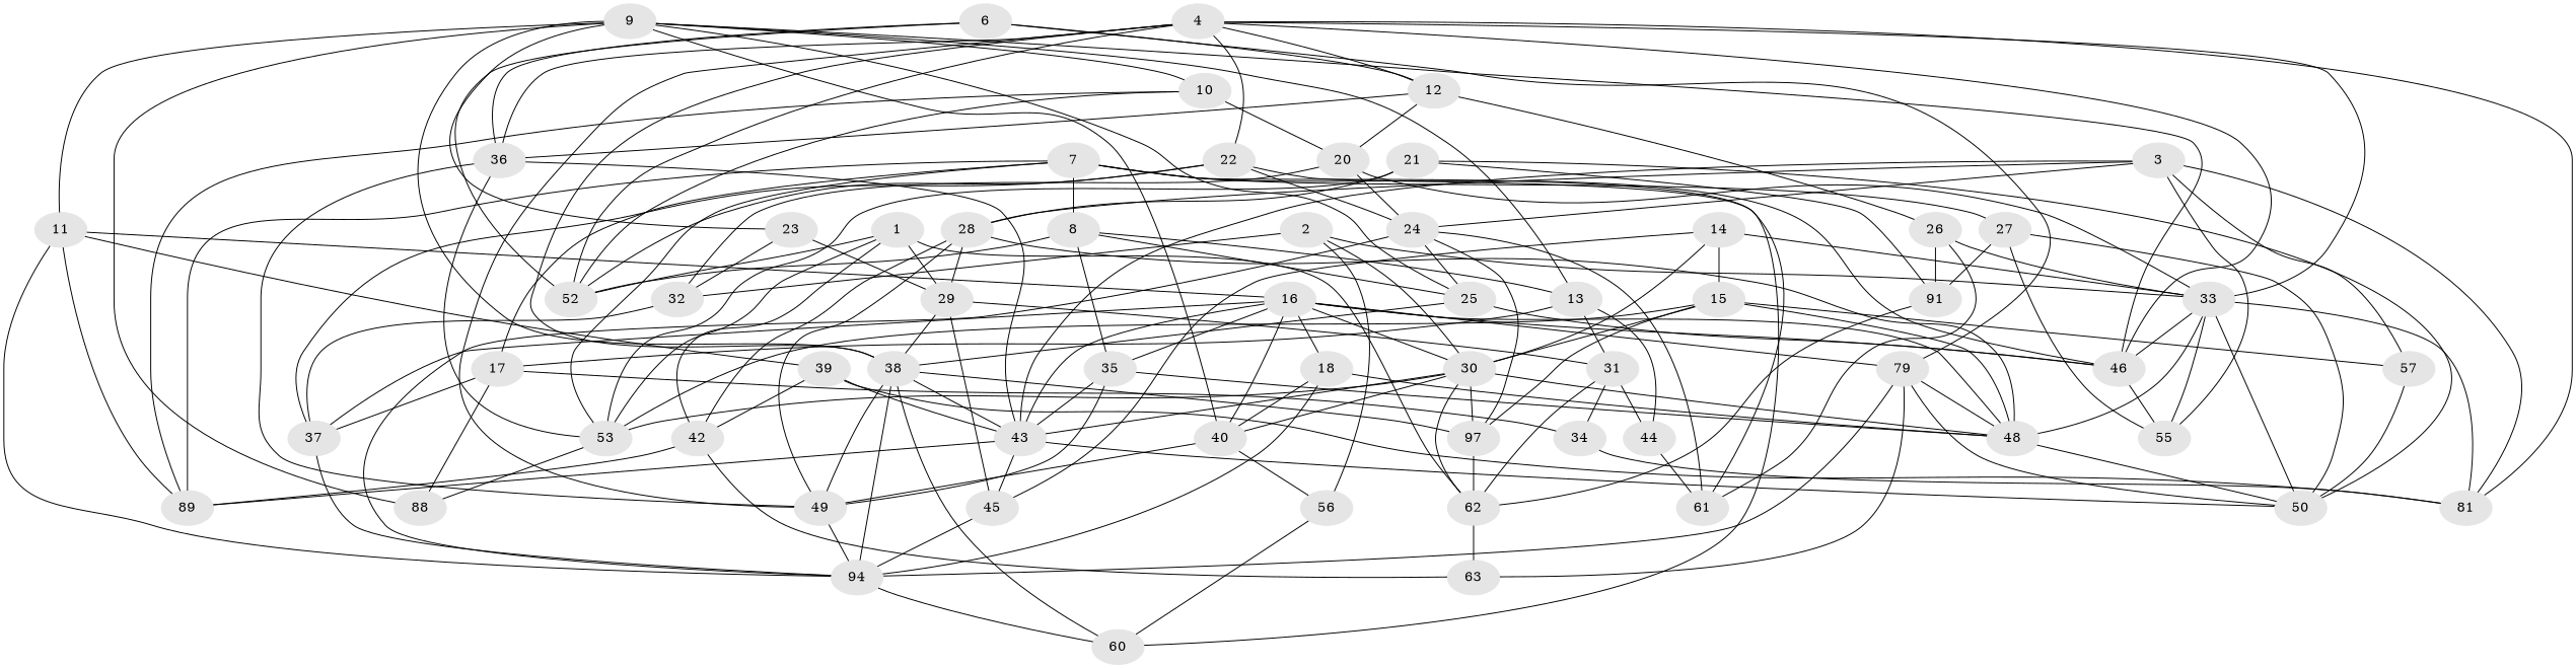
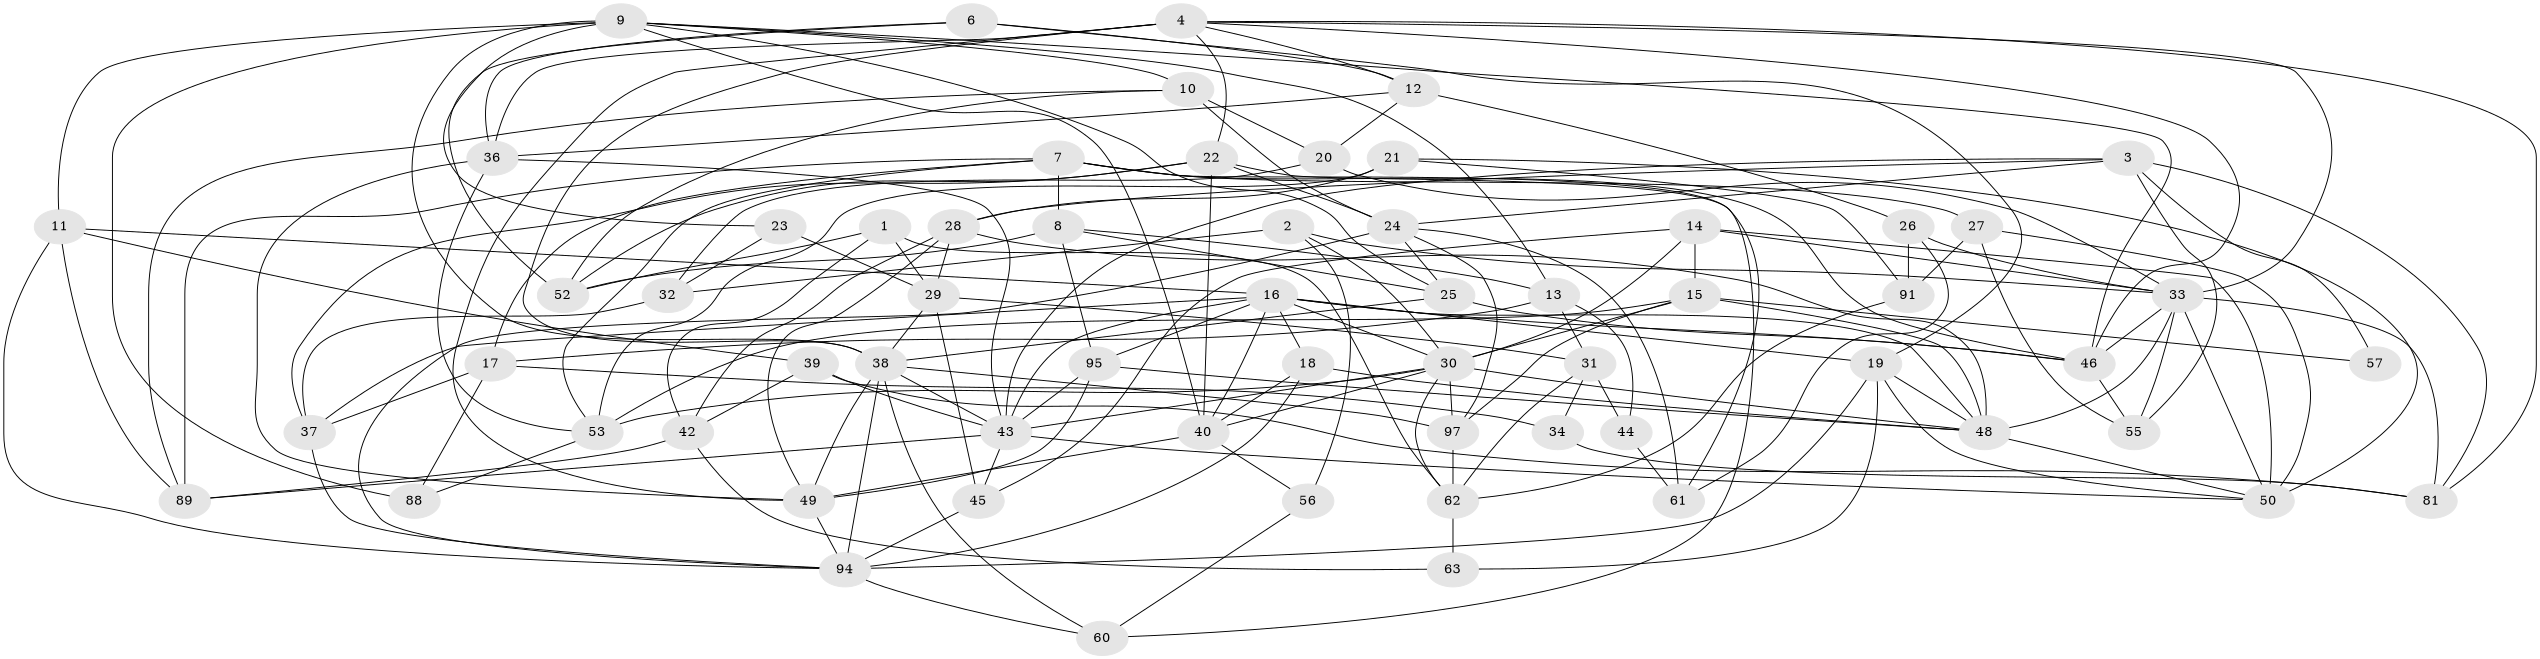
  graph {
    node [color=gray90 style=filled]
    edge [weight=1.0]
    1
    29
    42
    52
    53
    62
    38
    31
    45
    n10 [label=89]
    63
    n12 [label=88]
    2
    30
    32
    33
    56
    43
    40
    n20 [label=97]
    48
    37
    n23 [label=81]
    55
    46
    50
    60
    3
    24
    28
    57
    25
    n33 [label=94]
    61
    49
    4
    12
    22
    36
    20
    26
    16
-   19 [label=79]
-   35
+   19
+   35 [label=95]
    18
    6
    7
    8
    17
    27
    13
    34
    n53 [label=91]
    44
    9
    10
    11
    23
    39
    14
    15
    21
    1 -- 29
    1 -- 42
    1 -- 52
-   1 -- 53
    1 -- 62
    29 -- 38
    29 -- 31
    29 -- 45
    42 -- n10
    42 -- 63
    53 -- n12
    62 -- 63
    38 -- 43
    38 -- n20
    38 -- 60
    38 -- n33
    38 -- 49
    31 -- 62
    31 -- 34
    31 -- 44
    45 -- n33
    2 -- 30
    2 -- 32
    2 -- 33
    2 -- 56
    30 -- 53 [weight=2.0]
    30 -- 62
    30 -- 43 [weight=2.0]
    30 -- 40
    30 -- n20 [weight=2.0]
    30 -- 48
    32 -- 37
    33 -- 48
    33 -- n23
    33 -- 55
    33 -- 46
    33 -- 50
    56 -- 60
    43 -- 45
    43 -- n10
    43 -- 50
    40 -- 56
    40 -- 49
    n20 -- 62 [weight=2.0]
    48 -- 50
    37 -- n33
    46 -- 55
    3 -- 43
    3 -- n23
    3 -- 55
    3 -- 24
    3 -- 28
    3 -- 57
    24 -- n20
    24 -- 25
    24 -- n33
    24 -- 61 [weight=2.0]
    28 -- 29 [weight=2.0]
    28 -- 42
    28 -- 48 [weight=2.0]
    28 -- 49
    25 -- 38
    25 -- 46
    n33 -- 60
    49 -- n33
-   4 -- 52 [weight=2.0]
    4 -- 38
    4 -- 33
    4 -- n23
    4 -- 46
    4 -- 49
    4 -- 12
    4 -- 22
    4 -- 36
    12 -- 36
    12 -- 20
    12 -- 26
    22 -- 52
+   22 -- 40
    22 -- 37
    22 -- 24
    22 -- 61
    36 -- 53
    36 -- 43
    36 -- 49
    20 -- 32
    20 -- 33
-   20 -- 24
+   10 -- 24
    26 -- 33
    26 -- 61
    26 -- n53
    16 -- 30
    16 -- 43
    16 -- 40
    16 -- 48 [weight=2.0]
    16 -- 37 [weight=2.0]
    16 -- 46
    16 -- 19
    16 -- 35
    16 -- 18
    19 -- 63
    19 -- 48
    19 -- 50
    19 -- n33
    35 -- 43
    35 -- 48
    35 -- 49
    18 -- 40
    18 -- 48
    18 -- n33
    6 -- 52
    6 -- 12
    6 -- 36
    6 -- 19
    7 -- 53
    7 -- n10
    7 -- 46
    7 -- 60
    7 -- 8
    7 -- 17
    7 -- 27
    8 -- 52
    8 -- 25
    8 -- 35
    8 -- 13
    17 -- n12
    17 -- 37
    17 -- 34
    27 -- 55
    27 -- 50
    27 -- n53
    13 -- 31
    13 -- 17
    13 -- 44
    34 -- n23
    n53 -- 62
    44 -- 61
    9 -- 38
    9 -- n12
    9 -- 40
    9 -- 46
    9 -- 25
    9 -- 13
    9 -- 10
    9 -- 11
    9 -- 23
    10 -- 52
    10 -- n10
    10 -- 20
    11 -- n10
    11 -- n33
    11 -- 16
    11 -- 39
    23 -- 29
    23 -- 32
    39 -- 42
    39 -- 43
    39 -- n23
    14 -- 45
    14 -- 30
    14 -- 33
-   57 -- 50
+   14 -- 50
    14 -- 15
    15 -- 53
    15 -- 30
    15 -- n20
    15 -- 48
    15 -- 57
    21 -- 53
    21 -- 50
    21 -- 28
    21 -- n53
  }
